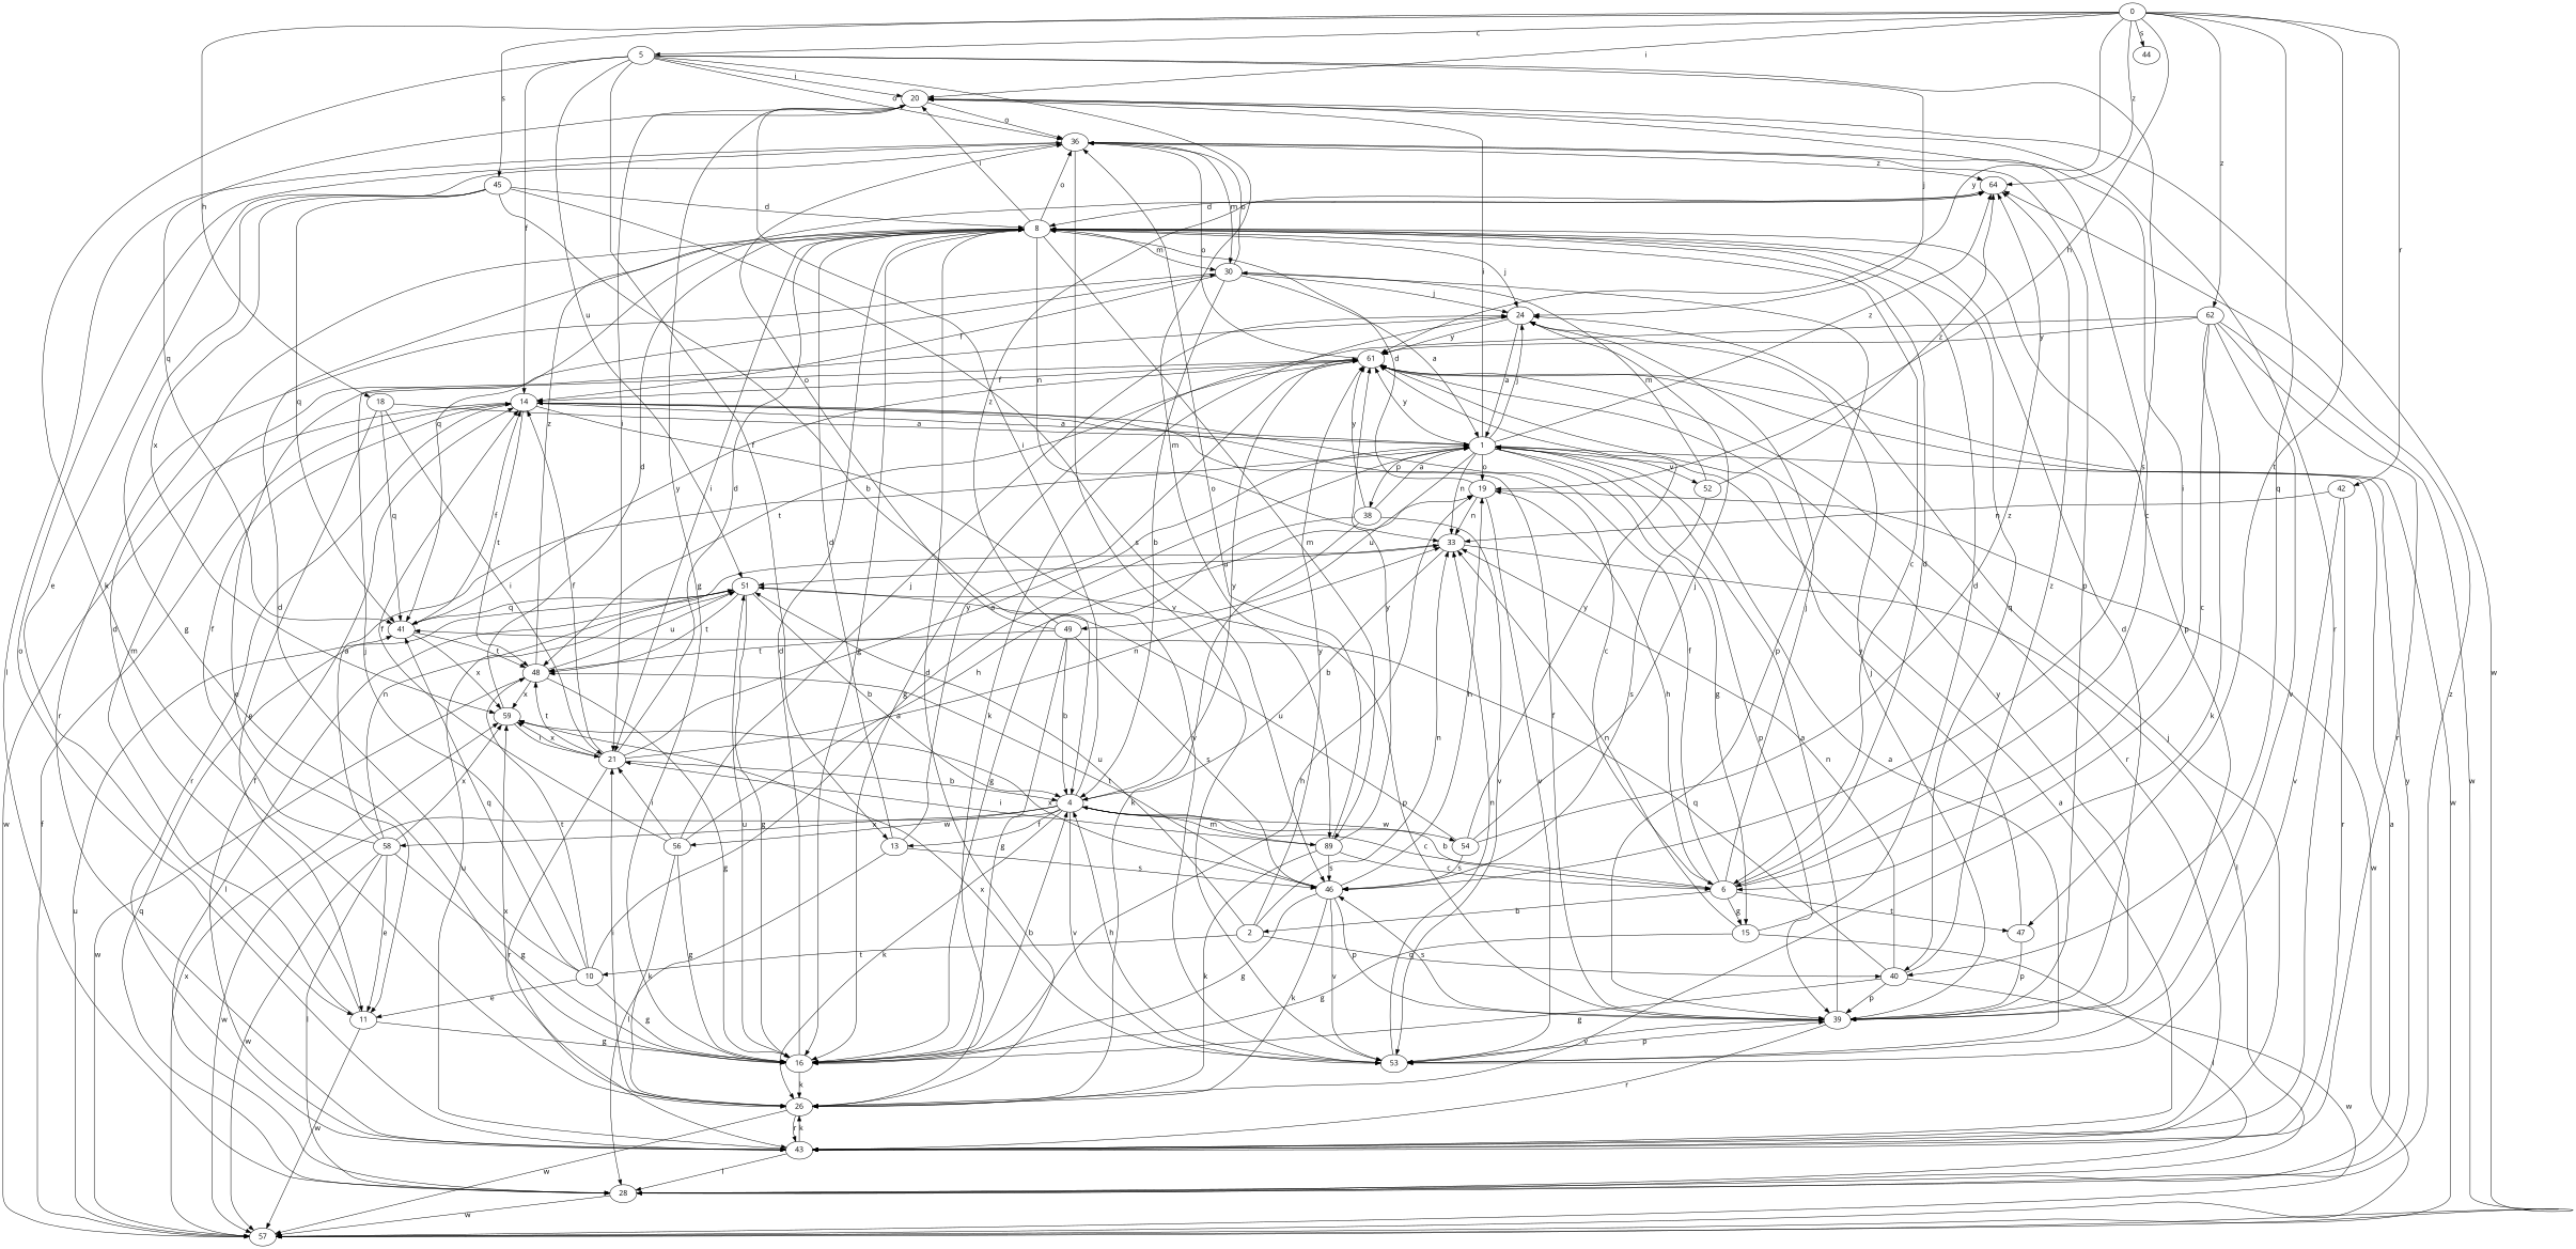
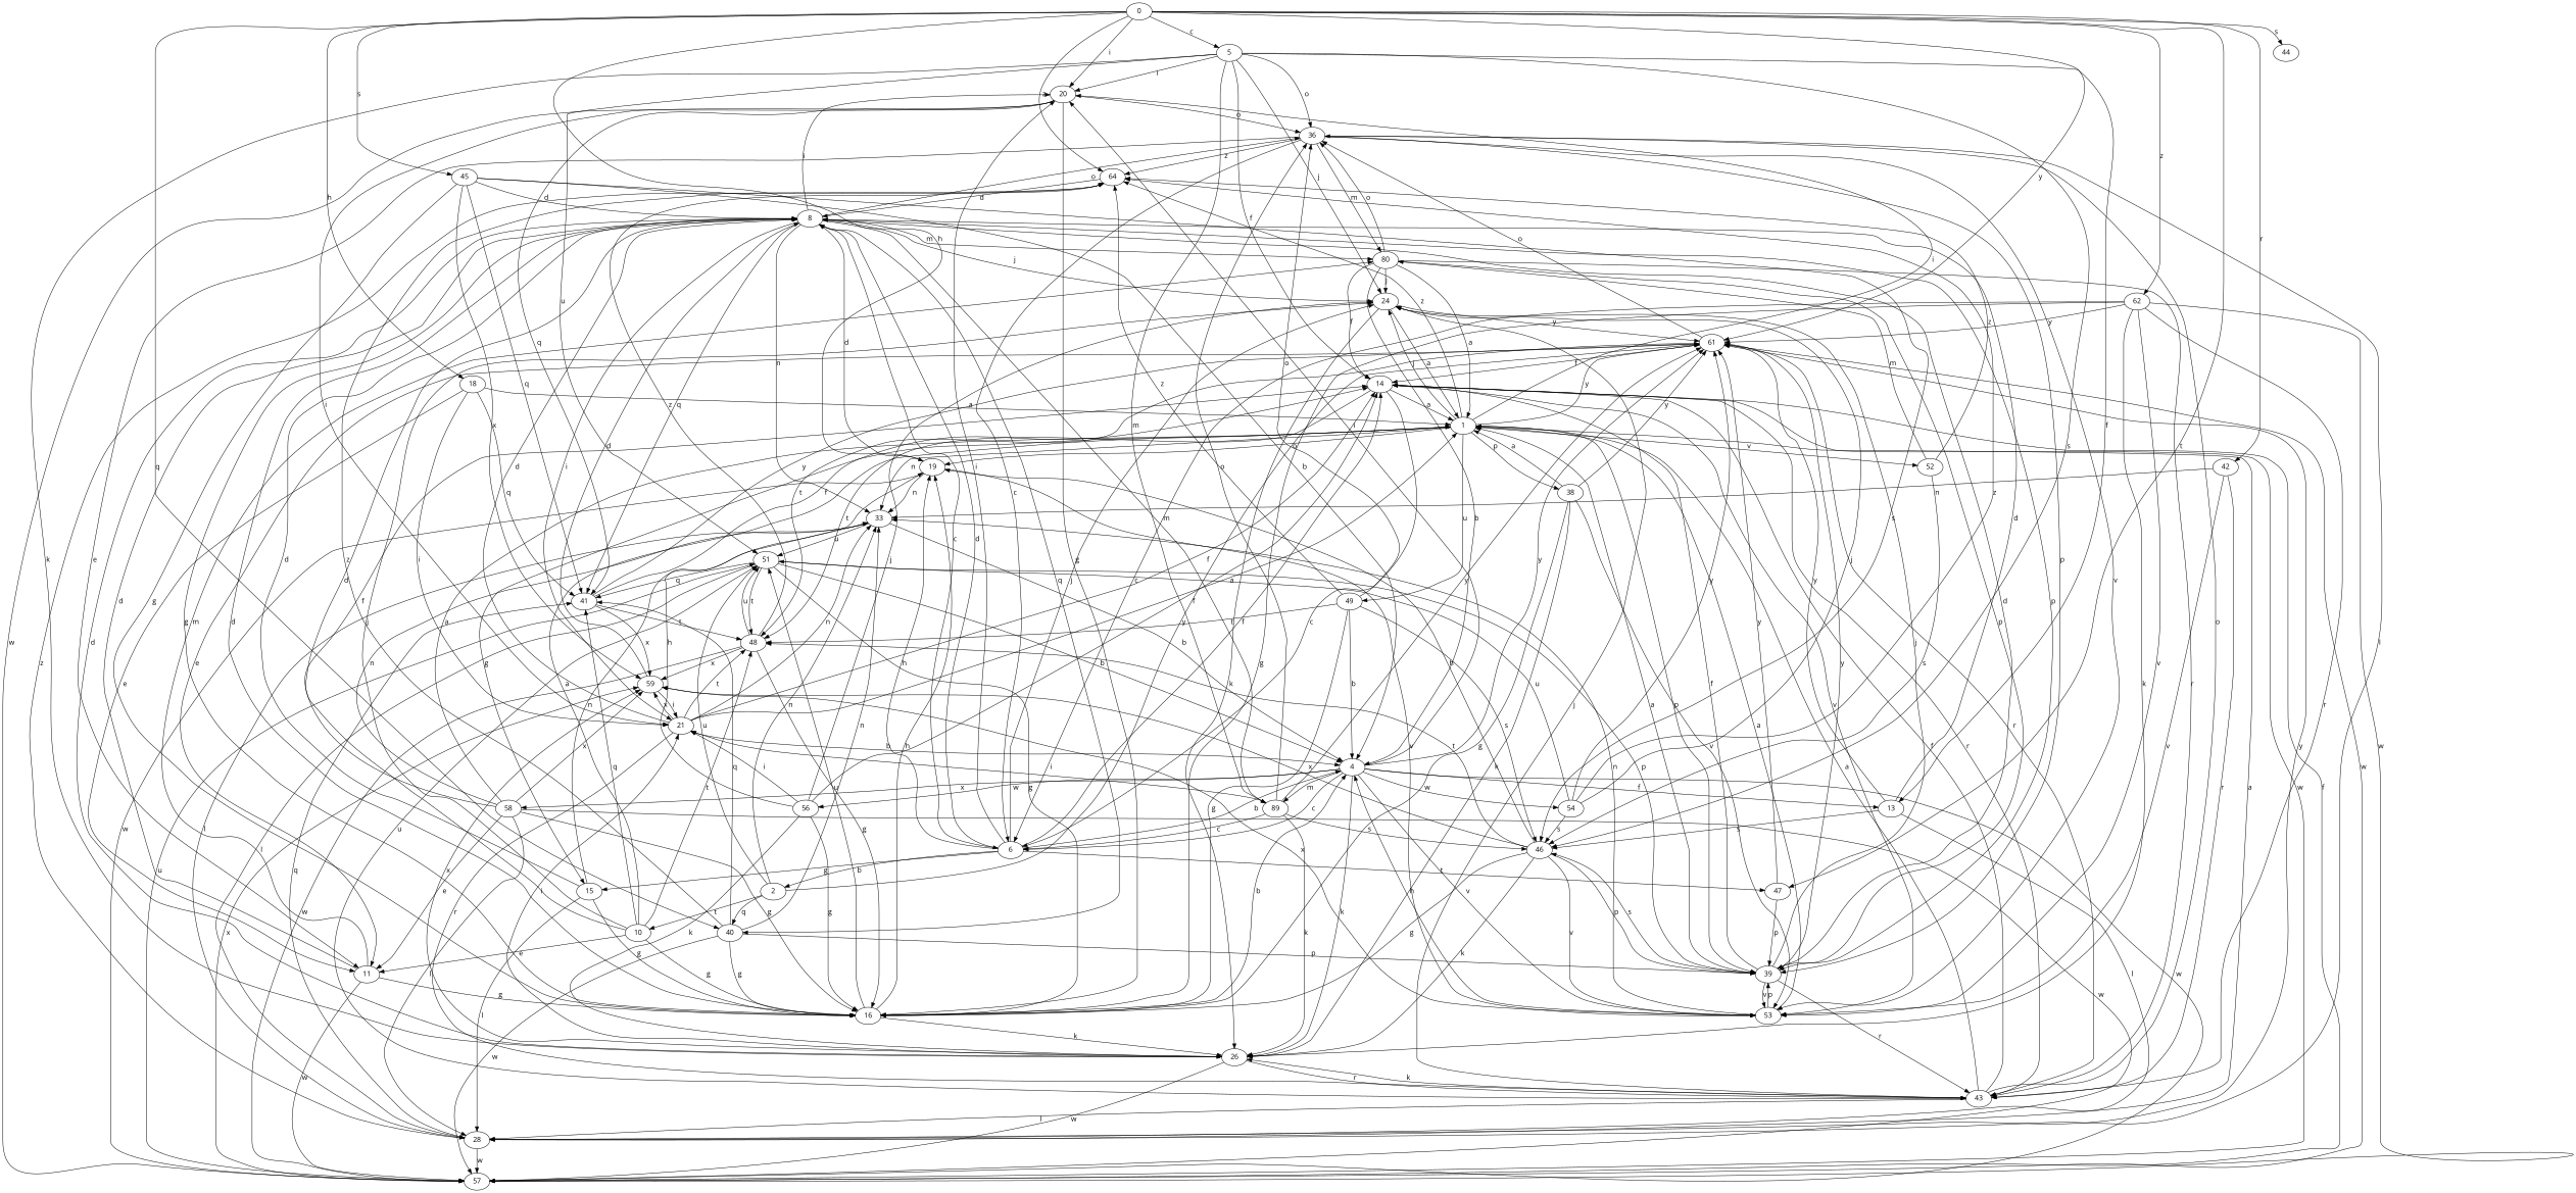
  strict digraph {
    fontname="Open Sans"
    node [fontname="Open Sans"]
    edge [fontname="Open Sans"]
    0
    5
    18
    19
    20
    40
    42
    44
    45
    47
    61
    62
    64
    24
    51
    13
    26
    n18 [label=89]
    14
    36
    46
    1
    21
    41
    11
    33
    53
    57
    8
    16
    43
    39
    4
    59
    48
    6
    15
    38
    49
    52
    28
-   30
+   30 [label=80]
    2
    10
    54
    56
    58
    0 -> 5 [label=c]
    0 -> 18 [label=h]
    0 -> 19 [label=h]
    0 -> 20 [label=i]
    0 -> 40 [label=q]
    0 -> 42 [label=r]
    0 -> 44 [label=s]
    0 -> 45 [label=s]
    0 -> 47 [label=t]
    0 -> 61 [label=y]
    0 -> 62 [label=z]
    0 -> 64 [label=z]
    5 -> 20 [label=i]
    5 -> 24 [label=j]
    5 -> 51 [label=u]
    5 -> 13 [label=f]
    5 -> 26 [label=k]
    5 -> n18 [label=m]
    5 -> 14 [label=f]
    5 -> 36 [label=o]
    5 -> 46 [label=s]
    18 -> 1 [label=a]
    18 -> 21 [label=i]
    18 -> 41 [label=q]
    18 -> 11 [label=e]
    19 -> 33 [label=n]
    19 -> 53 [label=v]
    19 -> 57 [label=w]
    19 -> 8 [label=d]
    20 -> 36 [label=o]
    20 -> 21 [label=i]
    20 -> 41 [label=q]
    20 -> 57 [label=w]
    20 -> 16 [label=g]
-   20 -> 43 [label=r]
    40 -> 64 [label=z]
    40 -> 41 [label=q]
    40 -> 33 [label=n]
    40 -> 57 [label=w]
    40 -> 16 [label=g]
    40 -> 39 [label=p]
    42 -> 33 [label=n]
    42 -> 53 [label=v]
    42 -> 43 [label=r]
    45 -> 46 [label=s]
    45 -> 41 [label=q]
    45 -> 8 [label=d]
    45 -> 16 [label=g]
    45 -> 4 [label=b]
    45 -> 59 [label=x]
    47 -> 61 [label=y]
    47 -> 39 [label=p]
    61 -> 14 [label=f]
    61 -> 36 [label=o]
    61 -> 11 [label=e]
    61 -> 57 [label=w]
    61 -> 43 [label=r]
    61 -> 48 [label=t]
    62 -> 61 [label=y]
    62 -> 26 [label=k]
    62 -> 53 [label=v]
    62 -> 57 [label=w]
    62 -> 16 [label=g]
    62 -> 43 [label=r]
    62 -> 6 [label=c]
    64 -> 8 [label=d]
    24 -> 61 [label=y]
    24 -> 26 [label=k]
    24 -> 1 [label=a]
    51 -> 41 [label=q]
    51 -> 16 [label=g]
    51 -> 39 [label=p]
    51 -> 4 [label=b]
    51 -> 48 [label=t]
    51 -> 28 [label=l]
    13 -> 61 [label=y]
    13 -> 46 [label=s]
    13 -> 8 [label=d]
    13 -> 28 [label=l]
    26 -> 21 [label=i]
    26 -> 57 [label=w]
    26 -> 8 [label=d]
    26 -> 43 [label=r]
    26 -> 59 [label=x]
    n18 -> 61 [label=y]
    n18 -> 26 [label=k]
    n18 -> 36 [label=o]
    n18 -> 46 [label=s]
    n18 -> 21 [label=i]
    n18 -> 6 [label=c]
    14 -> 1 [label=a]
    14 -> 53 [label=v]
    14 -> 57 [label=w]
    14 -> 43 [label=r]
    14 -> 48 [label=t]
    14 -> 6 [label=c]
    36 -> 64 [label=z]
    36 -> 11 [label=e]
    36 -> 53 [label=v]
    36 -> 39 [label=p]
    36 -> 6 [label=c]
    36 -> 28 [label=l]
    36 -> 30 [label=m]
    46 -> 19 [label=h]
    46 -> 26 [label=k]
    46 -> 53 [label=v]
    46 -> 16 [label=g]
    46 -> 39 [label=p]
    46 -> 59 [label=x]
    46 -> 48 [label=t]
    1 -> 19 [label=o]
    1 -> 20 [label=i]
    1 -> 61 [label=y]
    1 -> 64 [label=z]
    1 -> 24 [label=j]
    1 -> 33 [label=n]
    1 -> 39 [label=p]
    1 -> 15 [label=g]
    1 -> 38 [label=p]
    1 -> 49 [label=u]
    1 -> 52 [label=v]
    21 -> 14 [label=f]
    21 -> 1 [label=a]
    21 -> 33 [label=n]
    21 -> 8 [label=d]
    21 -> 43 [label=r]
    21 -> 4 [label=b]
    21 -> 59 [label=x]
    21 -> 48 [label=t]
    41 -> 61 [label=y]
    41 -> 14 [label=f]
    41 -> 59 [label=x]
    41 -> 48 [label=t]
    11 -> 57 [label=w]
    11 -> 8 [label=d]
    11 -> 16 [label=g]
    11 -> 30 [label=m]
    33 -> 51 [label=u]
    33 -> 4 [label=b]
    33 -> 28 [label=l]
    53 -> 1 [label=a]
    53 -> 33 [label=n]
    53 -> 39 [label=p]
    53 -> 4 [label=h]
    53 -> 59 [label=x]
    57 -> 51 [label=u]
    57 -> 14 [label=f]
    57 -> 59 [label=x]
    8 -> 20 [label=i]
    8 -> 40 [label=q]
    8 -> 24 [label=j]
    8 -> n18 [label=m]
    8 -> 36 [label=o]
    8 -> 21 [label=i]
    8 -> 41 [label=q]
    8 -> 33 [label=n]
    8 -> 16 [label=g]
    8 -> 39 [label=p]
    8 -> 6 [label=c]
    8 -> 30 [label=m]
    16 -> 19 [label=h]
    16 -> 51 [label=u]
    16 -> 26 [label=k]
    16 -> 8 [label=d]
    16 -> 4 [label=b]
    43 -> 24 [label=j]
    43 -> 51 [label=u]
    43 -> 26 [label=k]
    43 -> 14 [label=f]
    43 -> 36 [label=o]
    43 -> 1 [label=a]
    43 -> 28 [label=l]
    39 -> 61 [label=y]
    39 -> 24 [label=j]
    39 -> 14 [label=f]
    39 -> 46 [label=s]
    39 -> 1 [label=a]
    39 -> 53 [label=v]
    39 -> 8 [label=d]
    39 -> 43 [label=r]
    4 -> 20 [label=i]
    4 -> 61 [label=y]
    4 -> 13 [label=f]
    4 -> 26 [label=k]
    4 -> n18 [label=m]
    4 -> 53 [label=v]
    4 -> 57 [label=w]
    4 -> 6 [label=c]
    4 -> 54 [label=w]
    4 -> 56 [label=w]
    4 -> 58 [label=x]
    59 -> 21 [label=i]
    59 -> 8 [label=d]
    48 -> 64 [label=z]
    48 -> 51 [label=u]
    48 -> 57 [label=w]
    48 -> 16 [label=g]
    48 -> 59 [label=x]
    6 -> 19 [label=h]
    6 -> 20 [label=i]
    6 -> 47 [label=t]
    6 -> 24 [label=j]
    6 -> 14 [label=f]
    6 -> 8 [label=d]
    6 -> 4 [label=b]
    6 -> 15 [label=g]
    6 -> 2 [label=b]
    15 -> 33 [label=n]
    15 -> 8 [label=d]
    15 -> 16 [label=g]
    15 -> 28 [label=l]
    38 -> 61 [label=y]
    38 -> 26 [label=k]
    38 -> 1 [label=a]
    38 -> 53 [label=v]
    38 -> 16 [label=g]
    49 -> 64 [label=z]
    49 -> 36 [label=o]
    49 -> 46 [label=s]
    49 -> 16 [label=g]
    49 -> 4 [label=b]
    49 -> 48 [label=t]
    52 -> 64 [label=z]
    52 -> 46 [label=s]
    52 -> 30 [label=m]
    28 -> 61 [label=y]
    28 -> 64 [label=z]
    28 -> 1 [label=a]
    28 -> 41 [label=q]
    28 -> 57 [label=w]
    30 -> 24 [label=j]
    30 -> 14 [label=f]
    30 -> 36 [label=o]
    30 -> 1 [label=a]
    30 -> 43 [label=r]
    30 -> 39 [label=p]
    30 -> 4 [label=b]
    2 -> 40 [label=q]
    2 -> 61 [label=y]
    2 -> 51 [label=u]
    2 -> 33 [label=n]
    2 -> 10 [label=t]
    10 -> 24 [label=j]
    10 -> 1 [label=a]
    10 -> 41 [label=q]
    10 -> 11 [label=e]
    10 -> 8 [label=d]
    10 -> 16 [label=g]
    10 -> 48 [label=t]
    54 -> 61 [label=y]
    54 -> 64 [label=z]
    54 -> 24 [label=j]
    54 -> 51 [label=u]
    54 -> 46 [label=s]
    56 -> 19 [label=h]
    56 -> 24 [label=j]
    56 -> 26 [label=k]
    56 -> 14 [label=f]
    56 -> 21 [label=i]
    56 -> 16 [label=g]
    58 -> 14 [label=f]
    58 -> 1 [label=a]
    58 -> 11 [label=e]
    58 -> 33 [label=n]
    58 -> 57 [label=w]
    58 -> 16 [label=g]
    58 -> 59 [label=x]
    58 -> 28 [label=l]
  }
